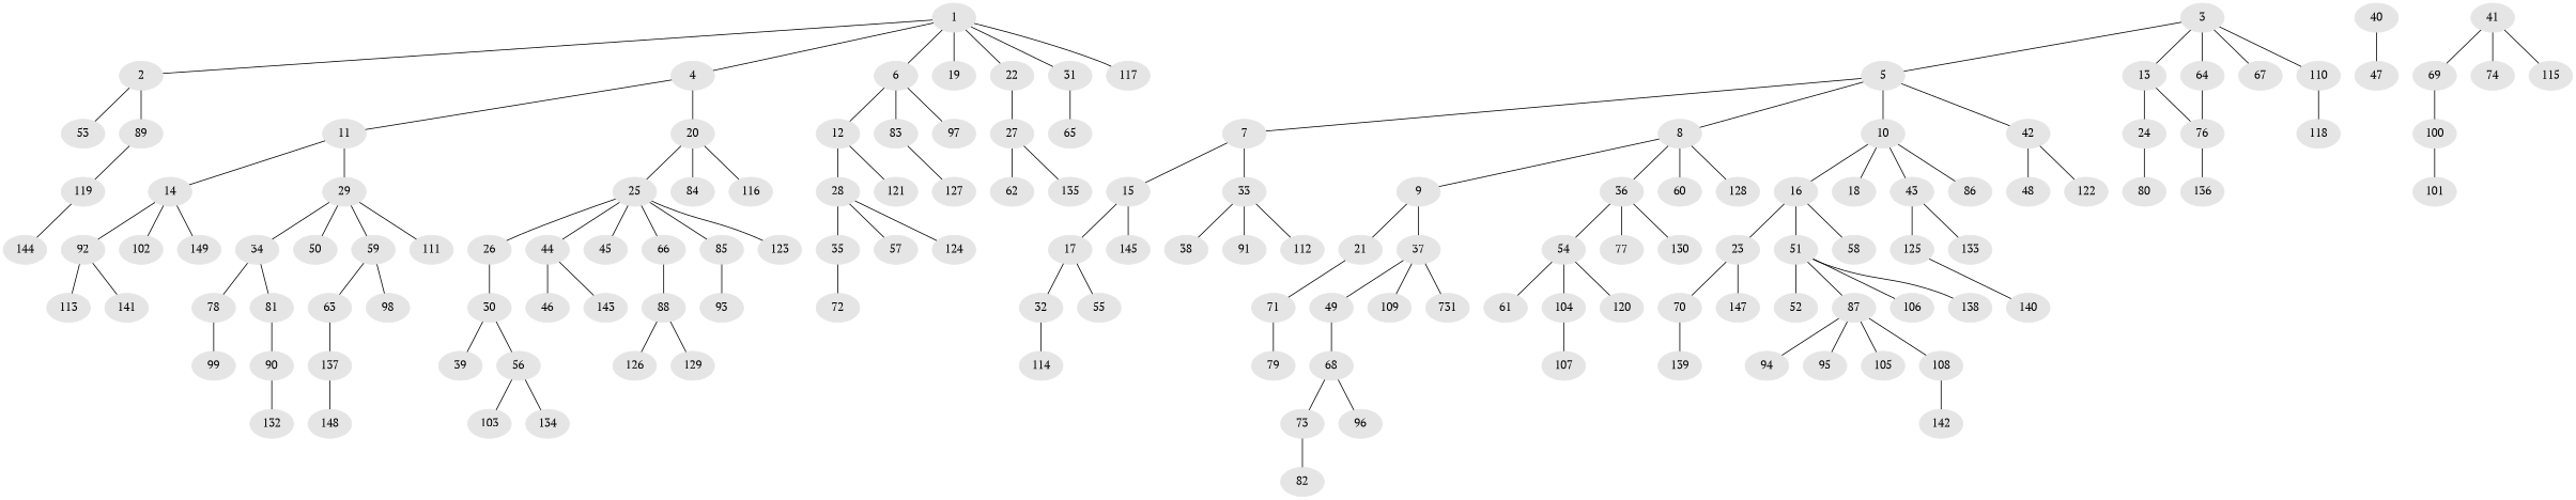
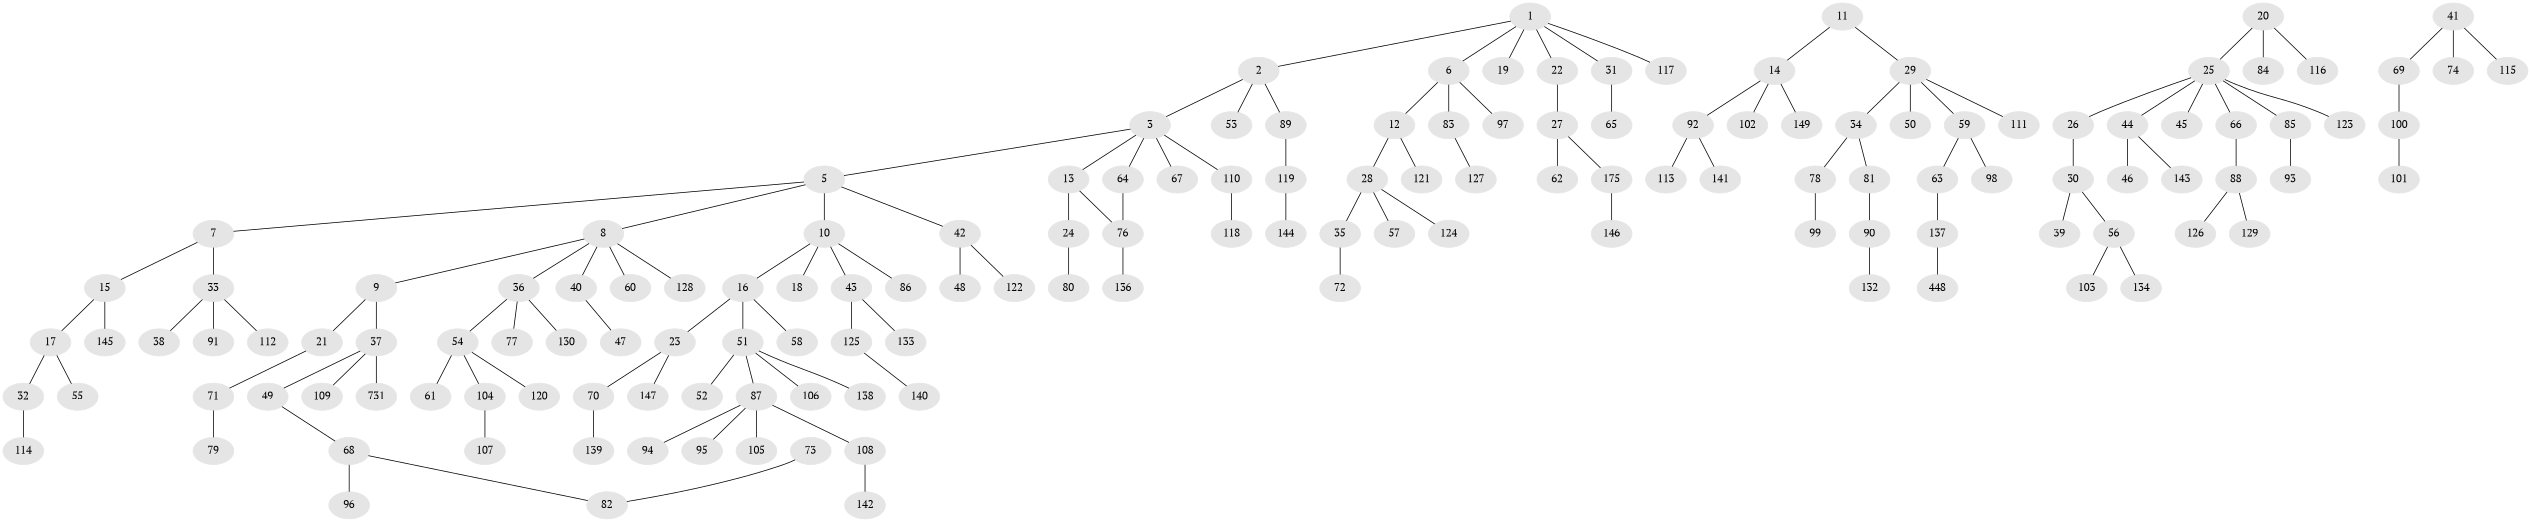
  graph {
    fontname="PT Serif"
    node [color=gray90 fontname="PT Serif" style=filled]
    edge [fontname="PT Serif"]
    1
    2
-   4
    6
    19
    22
    31
    117
    3
    53
    89
    11
    20
    12
    83
    97
    27
    65
    5
    13
    64
    67
    110
    119
    7
    8
    10
    42
    24
    76
    118
    14
    29
    25
    84
    116
    15
    33
    9
    36
    40
    60
    128
    16
    18
    43
    86
    48
    122
    28
    121
    127
    17
    145
    38
    91
    112
    21
    37
    54
    77
    130
    47
    71
    49
    109
    n67 [label=731]
    23
    51
    58
    125
    133
    92
    102
    149
    34
    50
    59
    111
    35
    57
    124
    80
    41
    69
    74
    115
    113
    141
    32
    55
    70
    147
    52
    87
    106
    138
    114
    26
    44
    45
    66
    85
    123
    79
    62
-   135
+   135 [label=175]
    139
    30
    46
    143
    88
    93
    39
    56
+   146
    72
    78
    81
    63
    98
    103
    134
    99
    90
    61
    104
    120
    68
    100
    140
    73
    96
    94
    95
    105
    108
    107
    137
-   148
+   148 [label=448]
    136
    126
    129
    82
    101
    132
    142
    144
    1 -- 2
-   1 -- 4
    1 -- 6
    1 -- 19
    1 -- 22
    1 -- 31
    1 -- 117
+   2 -- 3
    2 -- 53
    2 -- 89
-   4 -- 11
-   4 -- 20
    6 -- 12
    6 -- 83
    6 -- 97
    22 -- 27
    31 -- 65
    3 -- 5
    3 -- 13
    3 -- 64
    3 -- 67
    3 -- 110
    89 -- 119
    11 -- 14
    11 -- 29
    20 -- 25
    20 -- 84
    20 -- 116
    12 -- 28
    12 -- 121
    83 -- 127
    27 -- 62
    27 -- 135
    5 -- 7
    5 -- 8
    5 -- 10
    5 -- 42
    13 -- 24
    13 -- 76
    64 -- 76
    110 -- 118
    119 -- 144
    7 -- 15
    7 -- 33
    8 -- 9
    8 -- 36
+   8 -- 40
    8 -- 60
    8 -- 128
    10 -- 16
    10 -- 18
    10 -- 43
    10 -- 86
    42 -- 48
    42 -- 122
    24 -- 80
    76 -- 136
    14 -- 92
    14 -- 102
    14 -- 149
    29 -- 34
    29 -- 50
    29 -- 59
    29 -- 111
    25 -- 26
    25 -- 44
    25 -- 45
    25 -- 66
    25 -- 85
    25 -- 123
    15 -- 17
    15 -- 145
    33 -- 38
    33 -- 91
    33 -- 112
    9 -- 21
    9 -- 37
    36 -- 54
    36 -- 77
    36 -- 130
    40 -- 47
    16 -- 23
    16 -- 51
    16 -- 58
    43 -- 125
    43 -- 133
    28 -- 35
    28 -- 57
    28 -- 124
    17 -- 32
    17 -- 55
    21 -- 71
    37 -- 49
    37 -- 109
    37 -- n67
    54 -- 61
    54 -- 104
    54 -- 120
    71 -- 79
    49 -- 68
    23 -- 70
    23 -- 147
    51 -- 52
    51 -- 87
    51 -- 106
    51 -- 138
    125 -- 140
    92 -- 113
    92 -- 141
    34 -- 78
    34 -- 81
    59 -- 63
    59 -- 98
    35 -- 72
    41 -- 69
    41 -- 74
    41 -- 115
    69 -- 100
    32 -- 114
    70 -- 139
    87 -- 94
    87 -- 95
    87 -- 105
    87 -- 108
    26 -- 30
    44 -- 46
    44 -- 143
    66 -- 88
    85 -- 93
+   135 -- 146
    30 -- 39
    30 -- 56
    88 -- 126
    88 -- 129
    56 -- 103
    56 -- 134
    78 -- 99
    81 -- 90
    63 -- 137
    90 -- 132
    104 -- 107
-   68 -- 73
+   68 -- 82
    68 -- 96
    100 -- 101
    73 -- 82
    108 -- 142
    137 -- 148
  }
